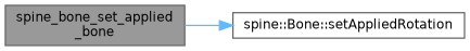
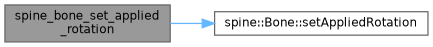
  digraph {
    rankdir=LR
    node [fontname=Helvetica fontsize=10 shape=box style=filled]
-   n1 [color=gray40 fillcolor=grey60 fontcolor=black height=0.2 label="spine_bone_set_applied\l_bone" width=0.4]
+   n1 [color=gray40 fillcolor=grey60 fontcolor=black height=0.2 label="spine_bone_set_applied\l_rotation" width=0.4]
    n2 [color=grey40 fillcolor=white height=0.2 label="spine::Bone::setAppliedRotation" width=0.4]
    n1 -> n2 [color=steelblue1 fontname=Helvetica fontsize=10 labelfontname=Helvetica labelfontsize=10 style=solid]
  }
